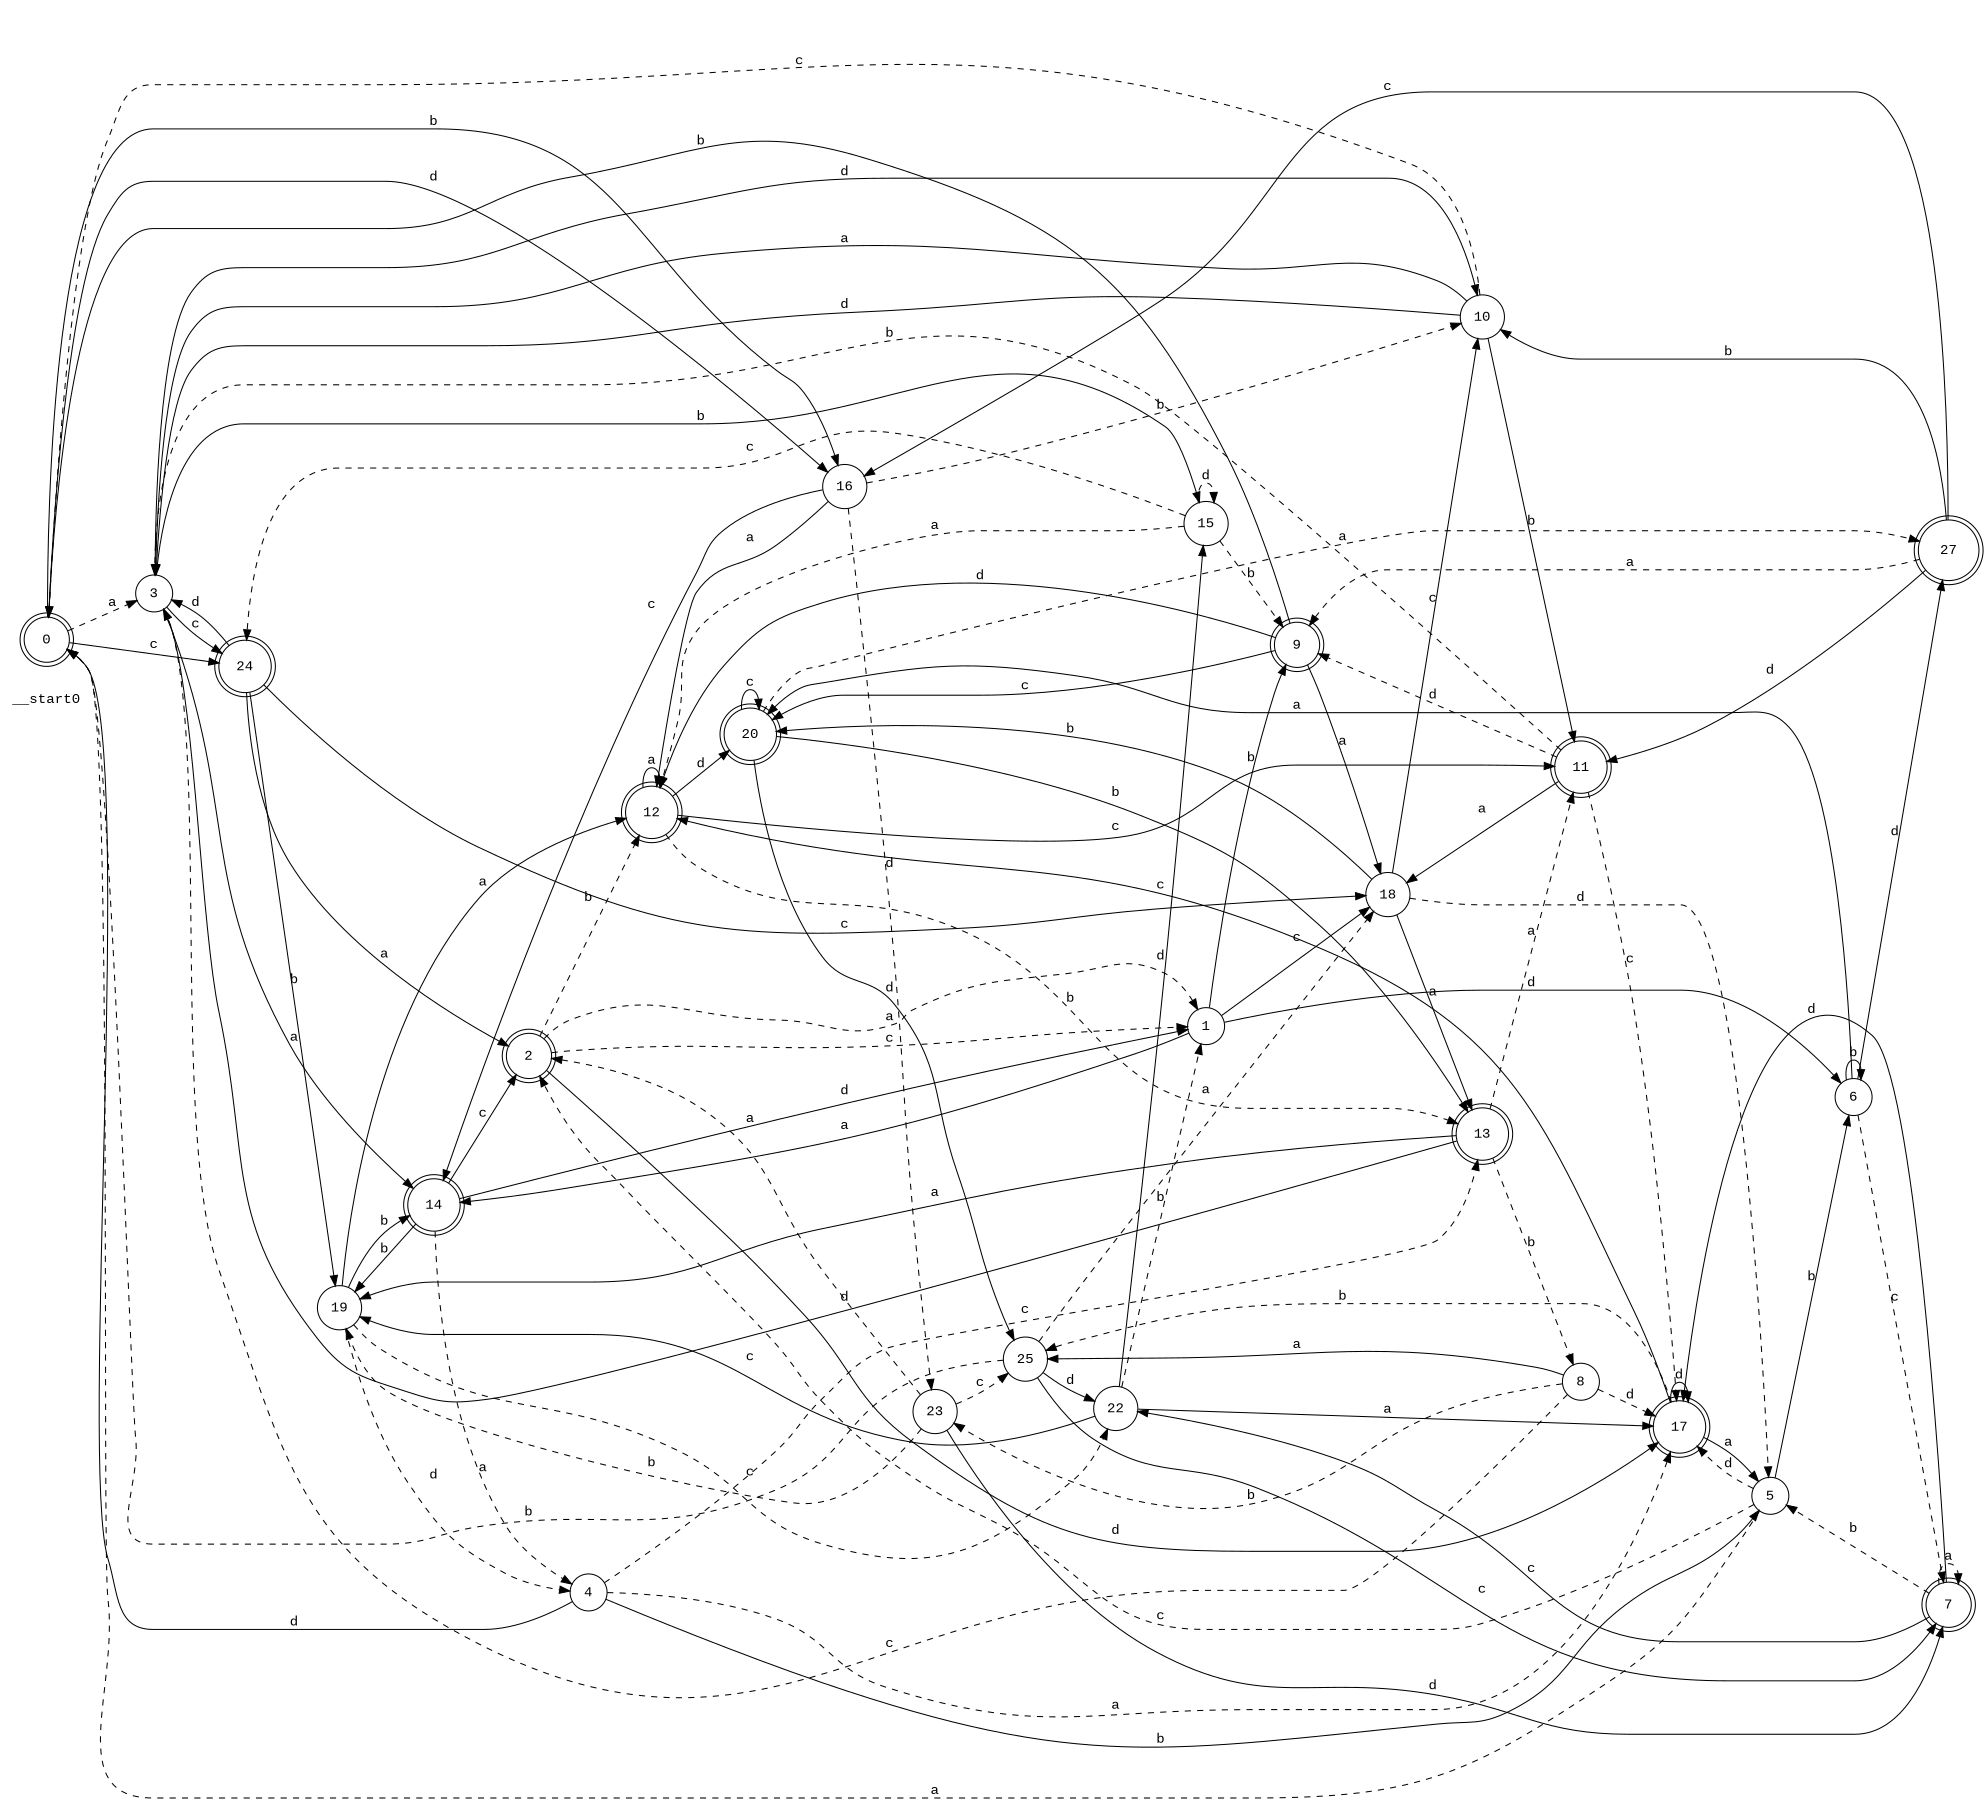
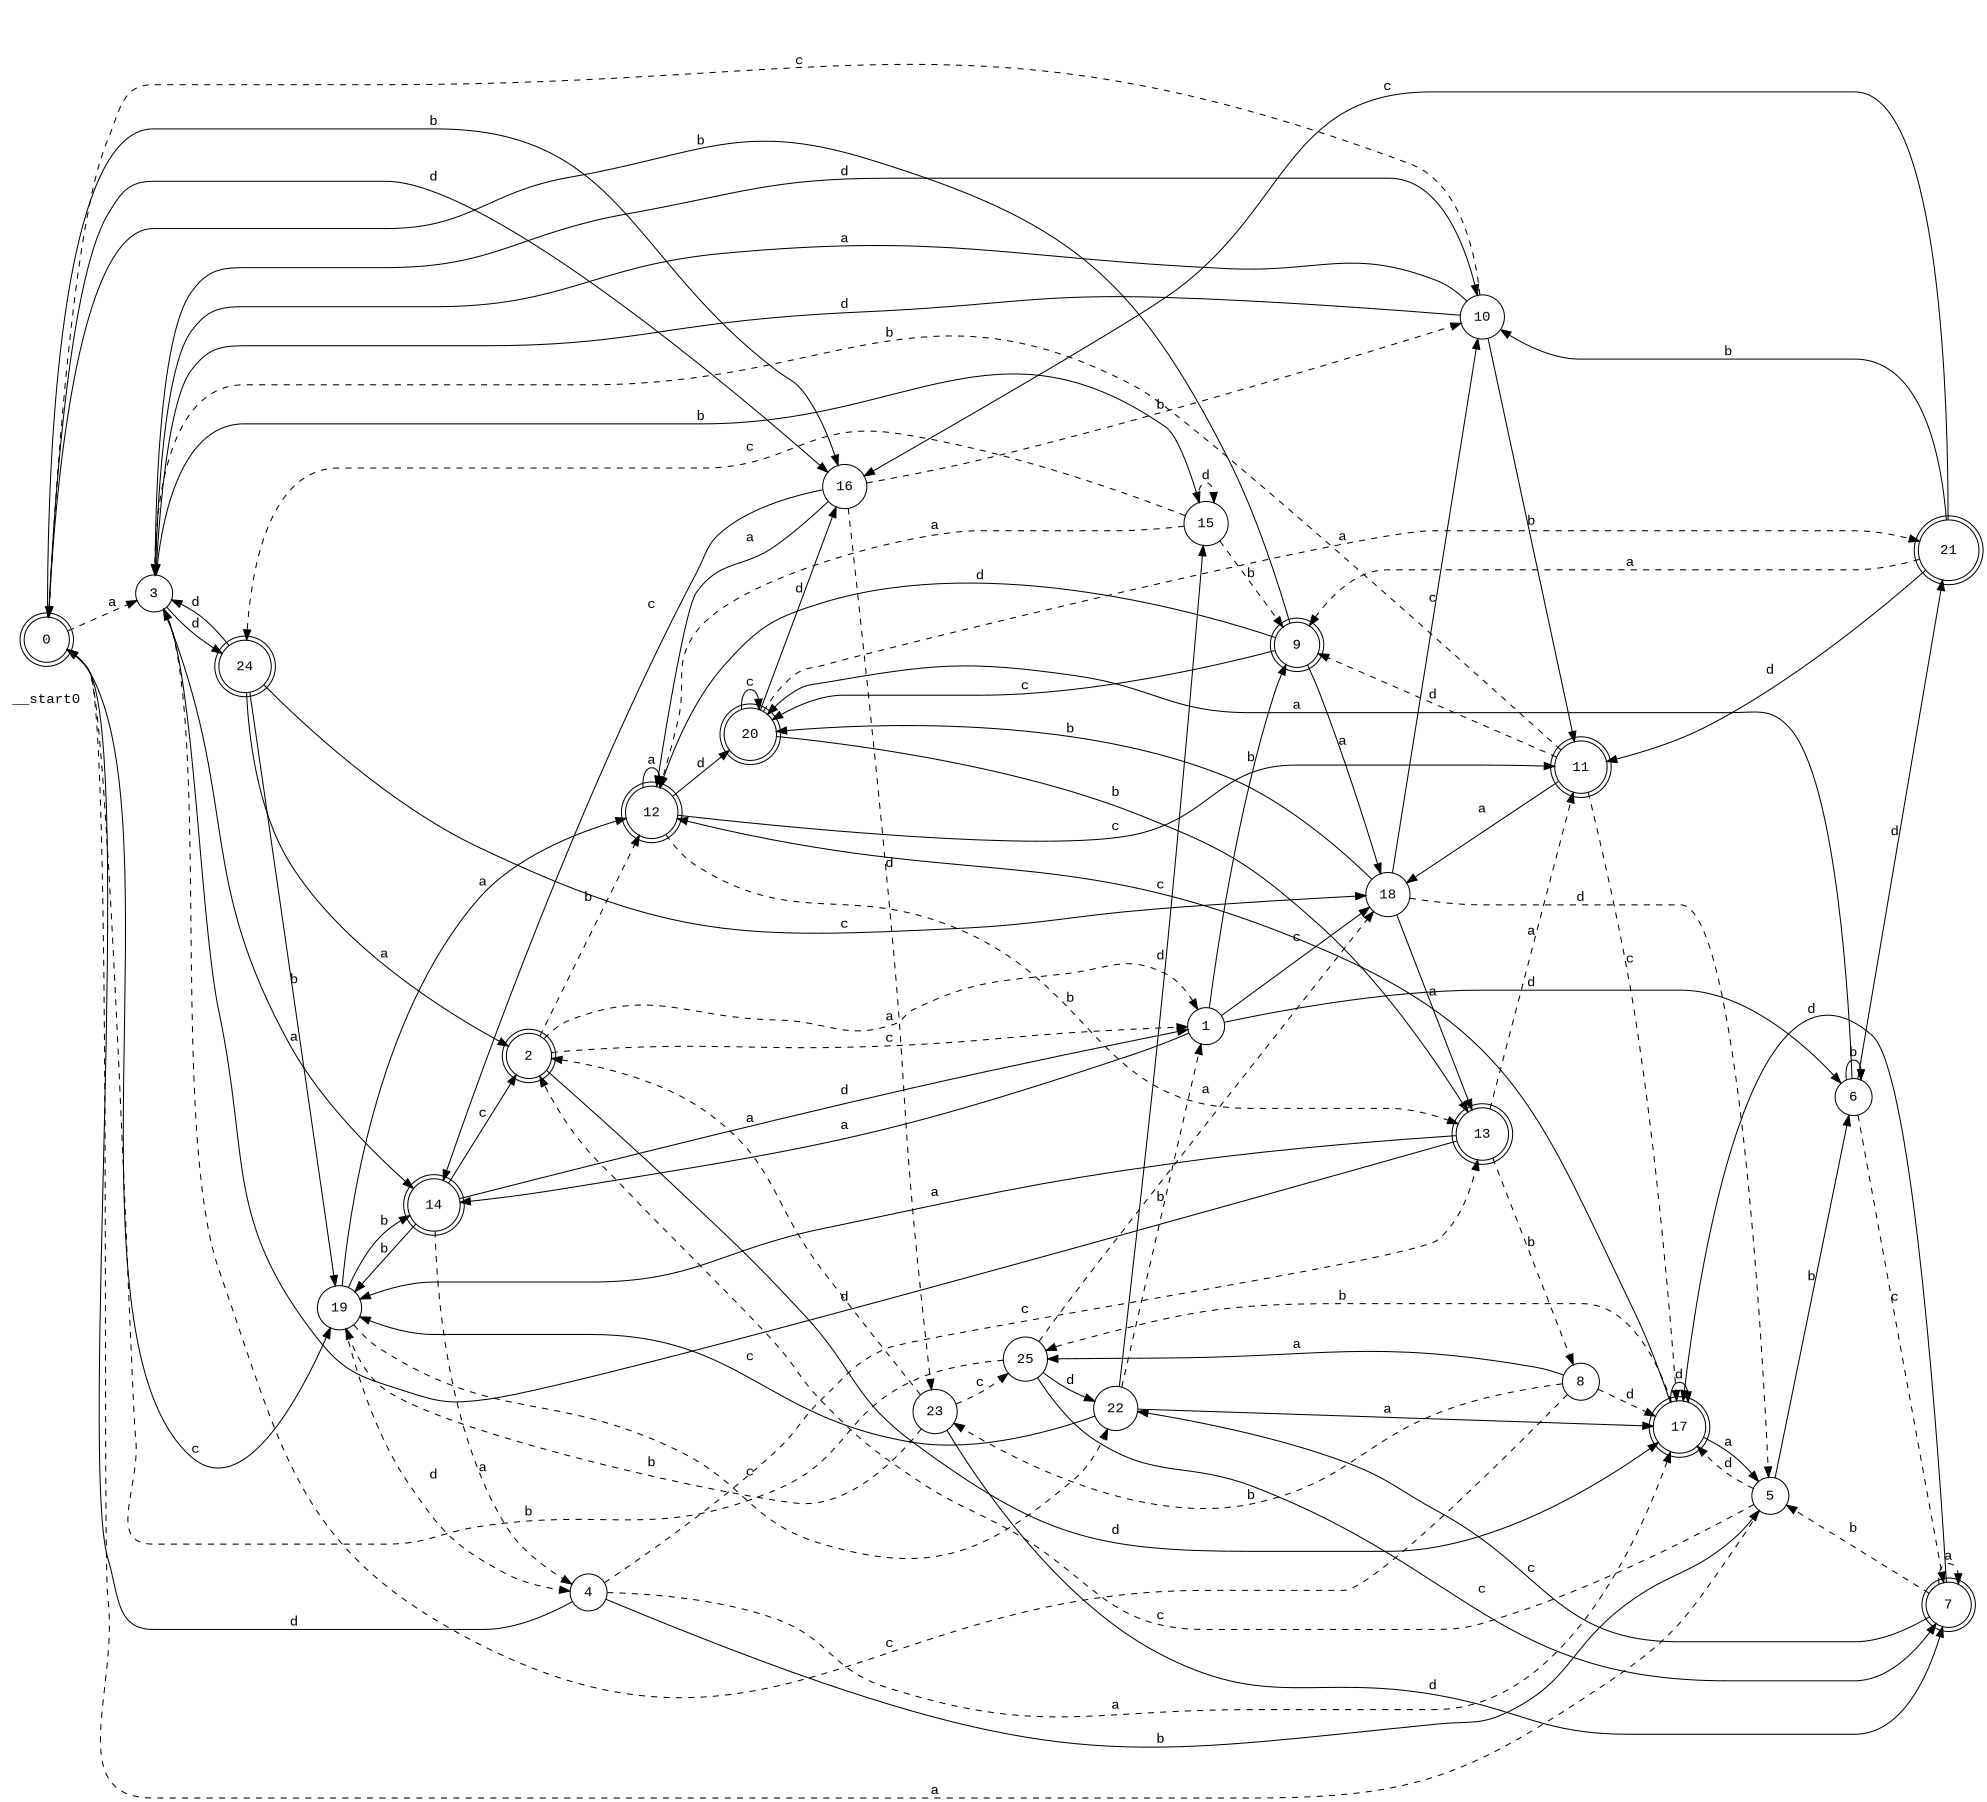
  digraph {
    fontname="Liberation Mono"
    rankdir=LR
    node [fontname="Liberation Mono" shape=circle color=black fillcolor=white style=filled]
    edge [fontname="Liberation Mono" style=solid]
    __start0 [shape=none color="" fillcolor="" style=""]
    n2 [label=0 shape=doublecircle style="rounded,filled"]
    n3 [label=3]
    n4 [label=16]
    n5 [label=24 shape=doublecircle style="rounded,filled"]
    n6 [label=14 shape=doublecircle style="rounded,filled"]
    n7 [label=10]
    n8 [label=15]
    n9 [label=12 shape=doublecircle style="rounded,filled"]
    n10 [label=23]
    n11 [label=18]
    n12 [label=2 shape=doublecircle style="rounded,filled"]
    n13 [label=19]
    n14 [label=1]
    n15 [label=6]
    n16 [label=9 shape=doublecircle style="rounded,filled"]
    n17 [label=7 shape=doublecircle style="rounded,filled"]
    n18 [label=20 shape=doublecircle style="rounded,filled"]
-   n19 [label=27 shape=doublecircle style="rounded,filled"]
+   n19 [label=21 shape=doublecircle style="rounded,filled"]
    n20 [label=4]
    n21 [label=5]
    n22 [label=13 shape=doublecircle style="rounded,filled"]
    n23 [label=17 shape=doublecircle style="rounded,filled"]
    n24 [label=11 shape=doublecircle style="rounded,filled"]
    n25 [label=25]
    n26 [label=8]
    n27 [label=22]
    n2 -> n3 [label=a style=dashed]
    n2 -> n4 [label=b]
    n2 -> n4 [label=d]
-   n2 -> n5 [label=c]
-   n3 -> n5 [label=c]
+   n2 -> n13 [label=c]
+   n3 -> n5 [label=d]
    n3 -> n6 [label=a]
    n3 -> n7 [label=d]
    n3 -> n8 [label=b]
    n4 -> n6 [label=c]
    n4 -> n7 [label=b style=dashed]
    n4 -> n9 [label=a]
    n4 -> n10 [label=d style=dashed]
    n5 -> n3 [label=d]
    n5 -> n11 [label=c]
    n5 -> n12 [label=a]
    n5 -> n13 [label=b]
    n6 -> n12 [label=c]
    n6 -> n13 [label=b]
    n6 -> n14 [label=d]
    n6 -> n20 [label=a style=dashed]
    n7 -> n2 [label=c style=dashed]
    n7 -> n3 [label=a]
    n7 -> n3 [label=d]
    n7 -> n24 [label=b]
    n8 -> n5 [label=c style=dashed]
    n8 -> n8 [label=d style=dashed]
    n8 -> n9 [label=a style=dashed]
    n8 -> n16 [label=b style=dashed]
    n9 -> n9 [label=a]
    n9 -> n18 [label=d]
    n9 -> n22 [label=b style=dashed]
    n9 -> n24 [label=c]
    n10 -> n12 [label=a style=dashed]
    n10 -> n13 [label=b style=dashed]
    n10 -> n17 [label=d]
    n10 -> n25 [label=c style=dashed]
    n11 -> n7 [label=c]
    n11 -> n18 [label=b]
    n11 -> n21 [label=d style=dashed]
    n11 -> n22 [label=a]
    n12 -> n9 [label=b style=dashed]
    n12 -> n14 [label=a style=dashed]
    n12 -> n14 [label=c style=dashed]
    n12 -> n23 [label=d]
    n13 -> n6 [label=b]
    n13 -> n9 [label=a]
    n13 -> n20 [label=d style=dashed]
    n13 -> n27 [label=c style=dashed]
    n14 -> n6 [label=a]
    n14 -> n11 [label=c]
    n14 -> n15 [label=d]
    n14 -> n16 [label=b]
    n15 -> n15 [label=b]
    n15 -> n17 [label=c style=dashed]
    n15 -> n18 [label=a]
    n15 -> n19 [label=d]
    n16 -> n2 [label=b]
    n16 -> n9 [label=d]
    n16 -> n11 [label=a]
    n16 -> n18 [label=c]
    n17 -> n17 [label=a style=dashed]
    n17 -> n21 [label=b style=dashed]
    n17 -> n23 [label=d]
    n17 -> n27 [label=c]
    n18 -> n18 [label=c]
    n18 -> n19 [label=a style=dashed]
    n18 -> n22 [label=b]
-   n18 -> n25 [label=d]
+   n18 -> n4 [label=d]
    n19 -> n4 [label=c]
    n19 -> n7 [label=b]
    n19 -> n16 [label=a style=dashed]
    n19 -> n24 [label=d]
    n20 -> n2 [label=d]
    n20 -> n21 [label=b]
    n20 -> n22 [label=c style=dashed]
    n20 -> n23 [label=a style=dashed]
    n21 -> n2 [label=a style=dashed]
    n21 -> n12 [label=c style=dashed]
    n21 -> n15 [label=b]
    n21 -> n23 [label=d style=dashed]
    n22 -> n3 [label=d]
    n22 -> n13 [label=a]
    n22 -> n24 [label=a style=dashed]
    n22 -> n26 [label=b style=dashed]
    n23 -> n9 [label=c]
    n23 -> n21 [label=a]
    n23 -> n23 [label=d]
    n23 -> n25 [label=b style=dashed]
    n24 -> n3 [label=b style=dashed]
    n24 -> n11 [label=a]
    n24 -> n16 [label=d style=dashed]
    n24 -> n23 [label=c style=dashed]
    n25 -> n2 [label=b style=dashed]
    n25 -> n11 [label=a style=dashed]
    n25 -> n17 [label=c]
    n25 -> n27 [label=d]
    n26 -> n3 [label=c style=dashed]
    n26 -> n10 [label=b style=dashed]
    n26 -> n23 [label=d style=dashed]
    n26 -> n25 [label=a]
    n27 -> n8 [label=d]
    n27 -> n13 [label=c]
    n27 -> n14 [label=b style=dashed]
    n27 -> n23 [label=a]
  }
